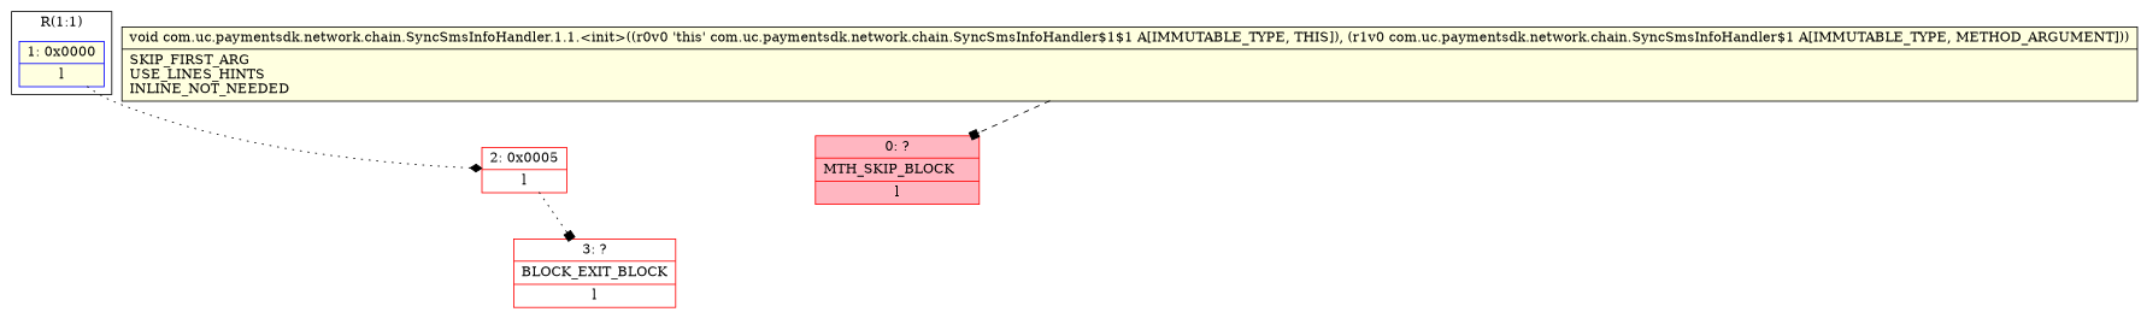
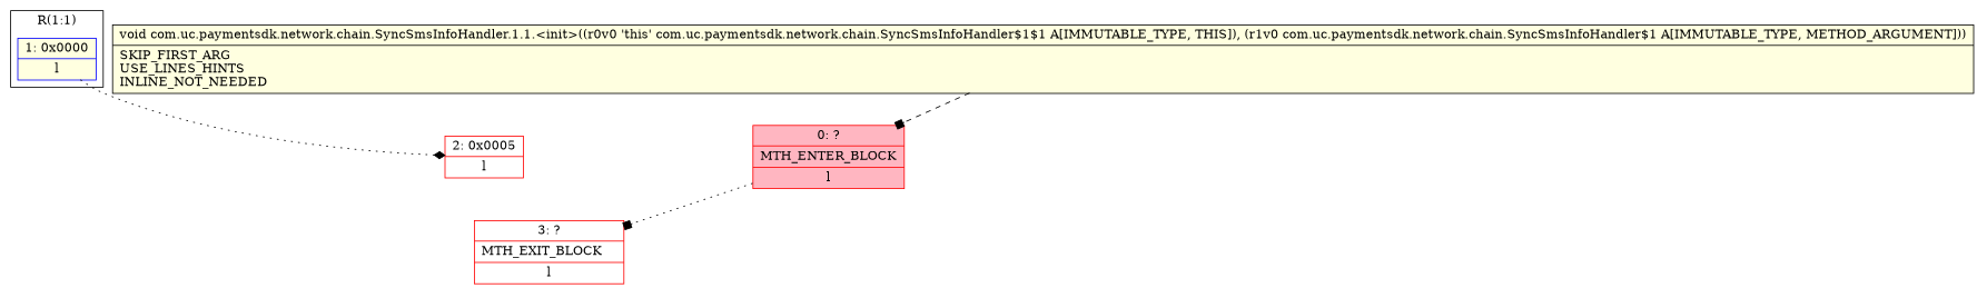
  digraph {
    node [color=red fillcolor=lightyellow shape=record style=filled]
    edge [arrowhead=box style=dotted]
    n1 [color=blue label="{1\:\ 0x0000|l}"]
    n2 [fillcolor=white label="{2\:\ 0x0005|l}"]
-   n3 [fillcolor=white label="{3\:\ ?|BLOCK_EXIT_BLOCK\l|l}"]
-   n4 [fillcolor=lightpink label="{0\:\ ?|MTH_SKIP_BLOCK\l|l}"]
+   n3 [fillcolor=white label="{3\:\ ?|MTH_EXIT_BLOCK\l|l}"]
+   n4 [fillcolor=lightpink label="{0\:\ ?|MTH_ENTER_BLOCK\l|l}"]
    n5 [label="{void com.uc.paymentsdk.network.chain.SyncSmsInfoHandler.1.1.\<init\>((r0v0 'this' com.uc.paymentsdk.network.chain.SyncSmsInfoHandler$1$1 A[IMMUTABLE_TYPE, THIS]), (r1v0 com.uc.paymentsdk.network.chain.SyncSmsInfoHandler$1 A[IMMUTABLE_TYPE, METHOD_ARGUMENT]))  | SKIP_FIRST_ARG\lUSE_LINES_HINTS\lINLINE_NOT_NEEDED\l}" color=""]
    subgraph cluster_1 {
      label="R(1:1)"
      n1
    }
    n1 -> n2 [arrowhead=diamond]
-   n2 -> n3
+   n4 -> n3
    n5 -> n4 [style=dashed]
  }
